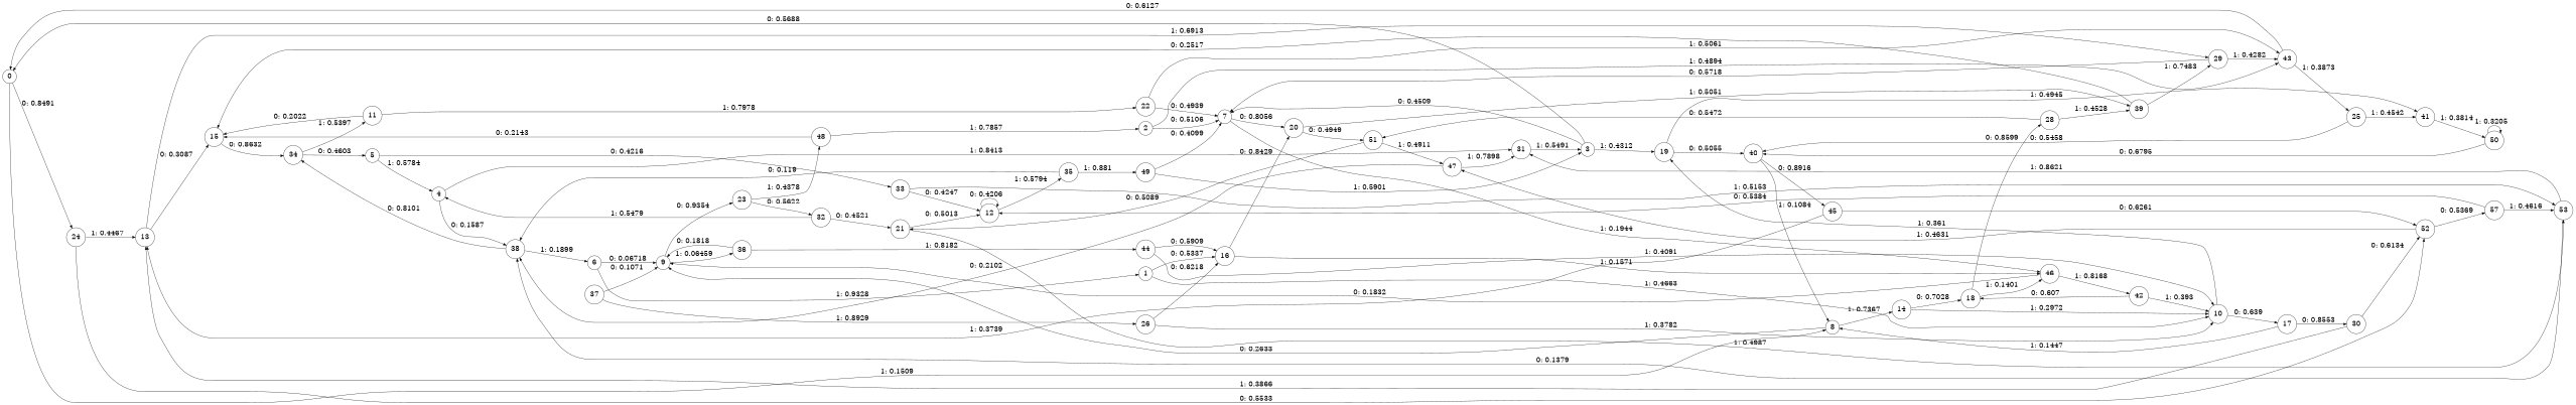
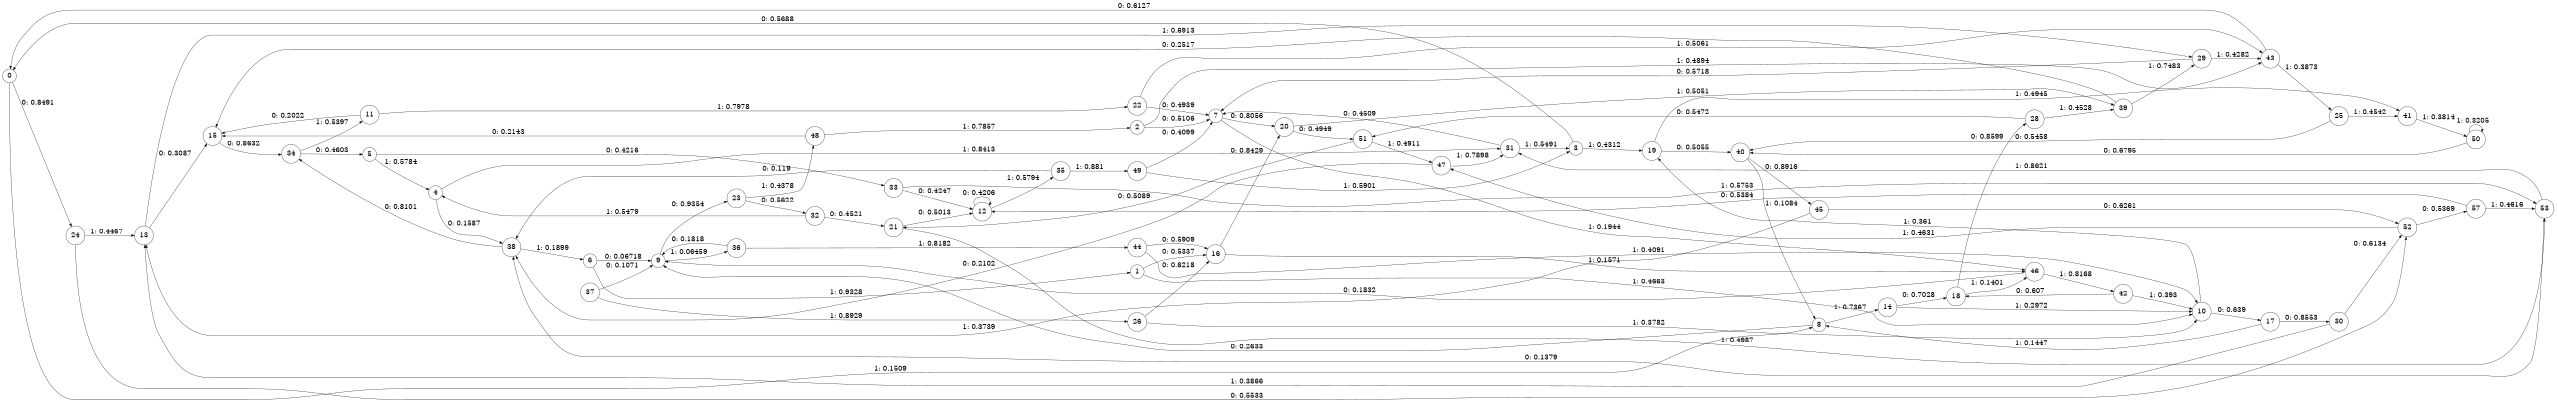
  digraph {
    rankdir=LR
    node [fontsize=24 shape=circle]
    edge [fontsize=24]
    0
    24
    8
    13
    52
    9
    14
    15
    29
    47
    n11 [label=57]
    23
    36
    10
    18
    1
    16
    20
    46
    19
    17
    51
    39
    42
    40
    41
    30
    2
    7
    43
    25
    3
    45
    50
    4
    38
    31
    6
    34
    5
    11
    33
    12
    53
    35
    32
    48
    44
    21
    28
    22
    37
    26
    49
    0 -> 24 [label="0: 0.8491   "]
    0 -> 8 [label="1: 0.1509   "]
    24 -> 13 [label="1: 0.4467   "]
    24 -> 52 [label="0: 0.5533   "]
    8 -> 9 [label="0: 0.2633   "]
    8 -> 14 [label="1: 0.7367   "]
    13 -> 15 [label="0: 0.3087   "]
    13 -> 29 [label="1: 0.6913   "]
    52 -> 47 [label="1: 0.4631   "]
    52 -> n11 [label="0: 0.5369   "]
    9 -> 23 [label="0: 0.9354   "]
    9 -> 36 [label="1: 0.06459  "]
    14 -> 10 [label="1: 0.2972   "]
    14 -> 18 [label="0: 0.7028   "]
    15 -> 34 [label="0: 0.8632   "]
    29 -> 7 [label="0: 0.5718   "]
    29 -> 43 [label="1: 0.4282   "]
    47 -> 38 [label="0: 0.2102   "]
    47 -> 31 [label="1: 0.7898   "]
    n11 -> 12 [label="0: 0.5384   "]
    n11 -> 53 [label="1: 0.4616   "]
    23 -> 32 [label="0: 0.5622   "]
    23 -> 48 [label="1: 0.4378   "]
    36 -> 9 [label="0: 0.1818   "]
    36 -> 44 [label="1: 0.8182   "]
    10 -> 19 [label="1: 0.361    "]
    10 -> 17 [label="0: 0.639    "]
    18 -> 46 [label="1: 0.1401   "]
    18 -> 28 [label="0: 0.8599   "]
    1 -> 10 [label="1: 0.4663   "]
    1 -> 16 [label="0: 0.5337   "]
    16 -> 20 [label="0: 0.8429   "]
    16 -> 46 [label="1: 0.1571   "]
    20 -> 51 [label="0: 0.4949   "]
    20 -> 39 [label="1: 0.5051   "]
    46 -> 9 [label="0: 0.1832   "]
    46 -> 42 [label="1: 0.8168   "]
    19 -> 40 [label="0: 0.5055   "]
    19 -> 41 [label="1: 0.4945   "]
    17 -> 8 [label="1: 0.1447   "]
    17 -> 30 [label="0: 0.8553   "]
    51 -> 47 [label="1: 0.4911   "]
    51 -> 21 [label="0: 0.5089   "]
    39 -> 15 [label="0: 0.2517   "]
    39 -> 29 [label="1: 0.7483   "]
    42 -> 10 [label="1: 0.393    "]
    42 -> 18 [label="0: 0.607    "]
    40 -> 8 [label="1: 0.1084   "]
    40 -> 45 [label="0: 0.8916   "]
    41 -> 50 [label="1: 0.3814   "]
    30 -> 13 [label="1: 0.3866   "]
    30 -> 52 [label="0: 0.6134   "]
    2 -> 7 [label="0: 0.5106   "]
    2 -> 43 [label="1: 0.4894   "]
    7 -> 20 [label="0: 0.8056   "]
    7 -> 46 [label="1: 0.1944   "]
    43 -> 0 [label="0: 0.6127   "]
    43 -> 25 [label="1: 0.3873   "]
    25 -> 40 [label="0: 0.5458   "]
    25 -> 41 [label="1: 0.4542   "]
    3 -> 0 [label="0: 0.5688   "]
    3 -> 19 [label="1: 0.4312   "]
    45 -> 13 [label="1: 0.3739   "]
    45 -> 52 [label="0: 0.6261   "]
    50 -> 40 [label="0: 0.6795   "]
    50 -> 50 [label="1: 0.3205   "]
    4 -> 38 [label="0: 0.1587   "]
    4 -> 31 [label="1: 0.8413   "]
    38 -> 6 [label="1: 0.1899   "]
    38 -> 34 [label="0: 0.8101   "]
-   3 -> 7 [label="0: 0.4509   "]
+   31 -> 7 [label="0: 0.4509   "]
    31 -> 3 [label="1: 0.5491   "]
    6 -> 9 [label="0: 0.06718  "]
    6 -> 1 [label="1: 0.9328   "]
    34 -> 5 [label="0: 0.4603   "]
    34 -> 11 [label="1: 0.5397   "]
    5 -> 4 [label="1: 0.5784   "]
    5 -> 33 [label="0: 0.4216   "]
    11 -> 15 [label="0: 0.2022   "]
    11 -> 22 [label="1: 0.7978   "]
    33 -> 12 [label="0: 0.4247   "]
-   33 -> 53 [label="1: 0.5153   "]
+   33 -> 53 [label="1: 0.5753   "]
    12 -> 12 [label="0: 0.4206   "]
    12 -> 35 [label="1: 0.5794   "]
    53 -> 38 [label="0: 0.1379   "]
    53 -> 31 [label="1: 0.8621   "]
    35 -> 38 [label="0: 0.119    "]
    35 -> 49 [label="1: 0.881    "]
    32 -> 4 [label="1: 0.5479   "]
    32 -> 21 [label="0: 0.4521   "]
    48 -> 15 [label="0: 0.2143   "]
    48 -> 2 [label="1: 0.7857   "]
    44 -> 10 [label="1: 0.4091   "]
    44 -> 16 [label="0: 0.5909   "]
    21 -> 12 [label="0: 0.5013   "]
    21 -> 53 [label="1: 0.4987   "]
    28 -> 51 [label="0: 0.5472   "]
    28 -> 39 [label="1: 0.4528   "]
    22 -> 7 [label="0: 0.4939   "]
    22 -> 43 [label="1: 0.5061   "]
    37 -> 9 [label="0: 0.1071   "]
    37 -> 26 [label="1: 0.8929   "]
    26 -> 10 [label="1: 0.3782   "]
    26 -> 16 [label="0: 0.6218   "]
    49 -> 7 [label="0: 0.4099   "]
    49 -> 3 [label="1: 0.5901   "]
  }
